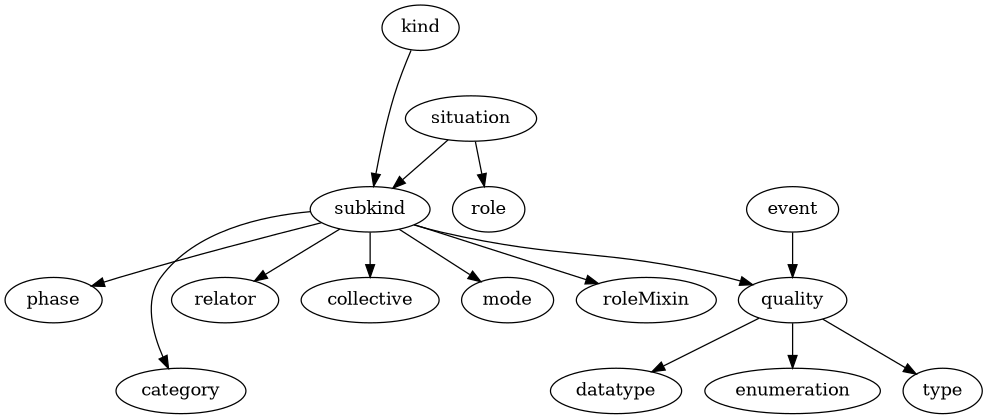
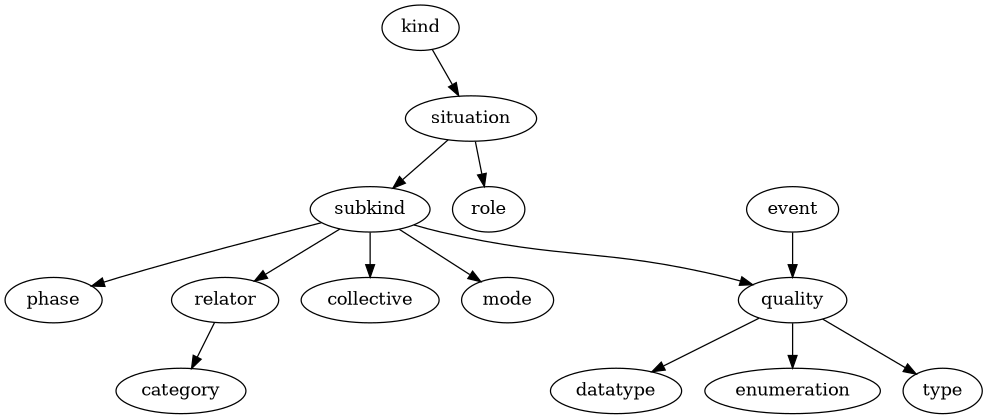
  strict digraph {
    kind
    subkind
    quality
    phase
    category
    relator
    collective
    mode
-   roleMixin
    type
    datatype
    enumeration
    situation
    role
    event
-   kind -> subkind
+   kind -> situation
    subkind -> quality
    subkind -> phase
-   subkind -> category
+   relator -> category
    subkind -> relator
    subkind -> collective
    subkind -> mode
-   subkind -> roleMixin
    quality -> type
    quality -> datatype
    quality -> enumeration
    situation -> subkind
    situation -> role
    event -> quality
  }
